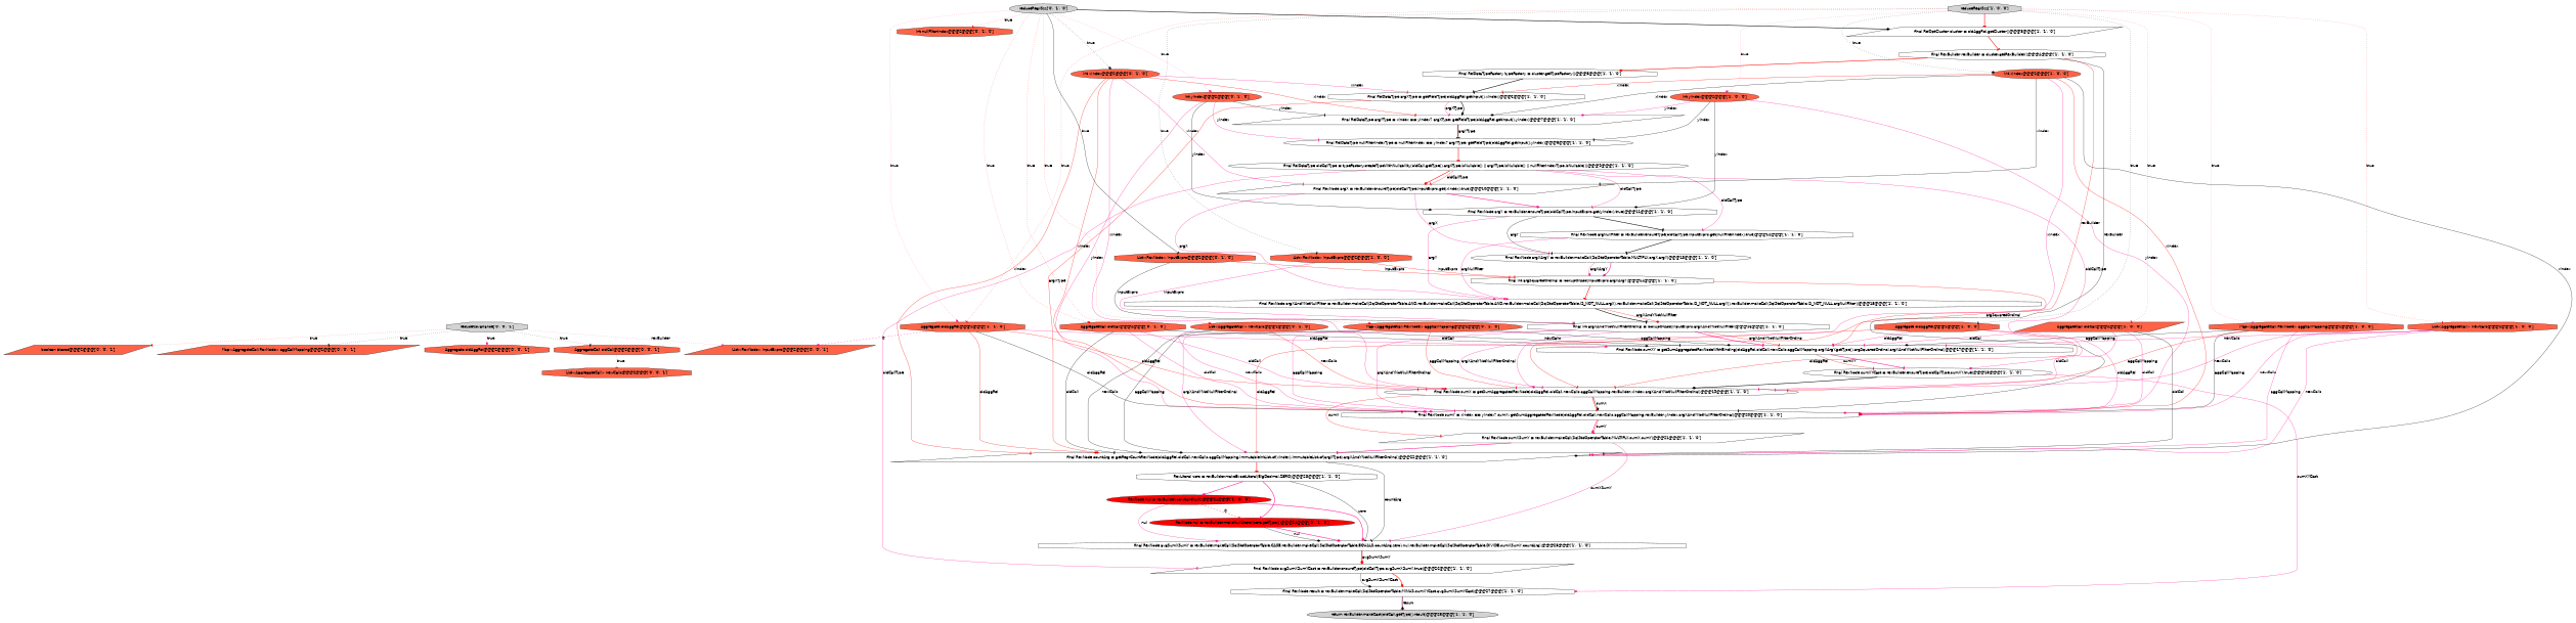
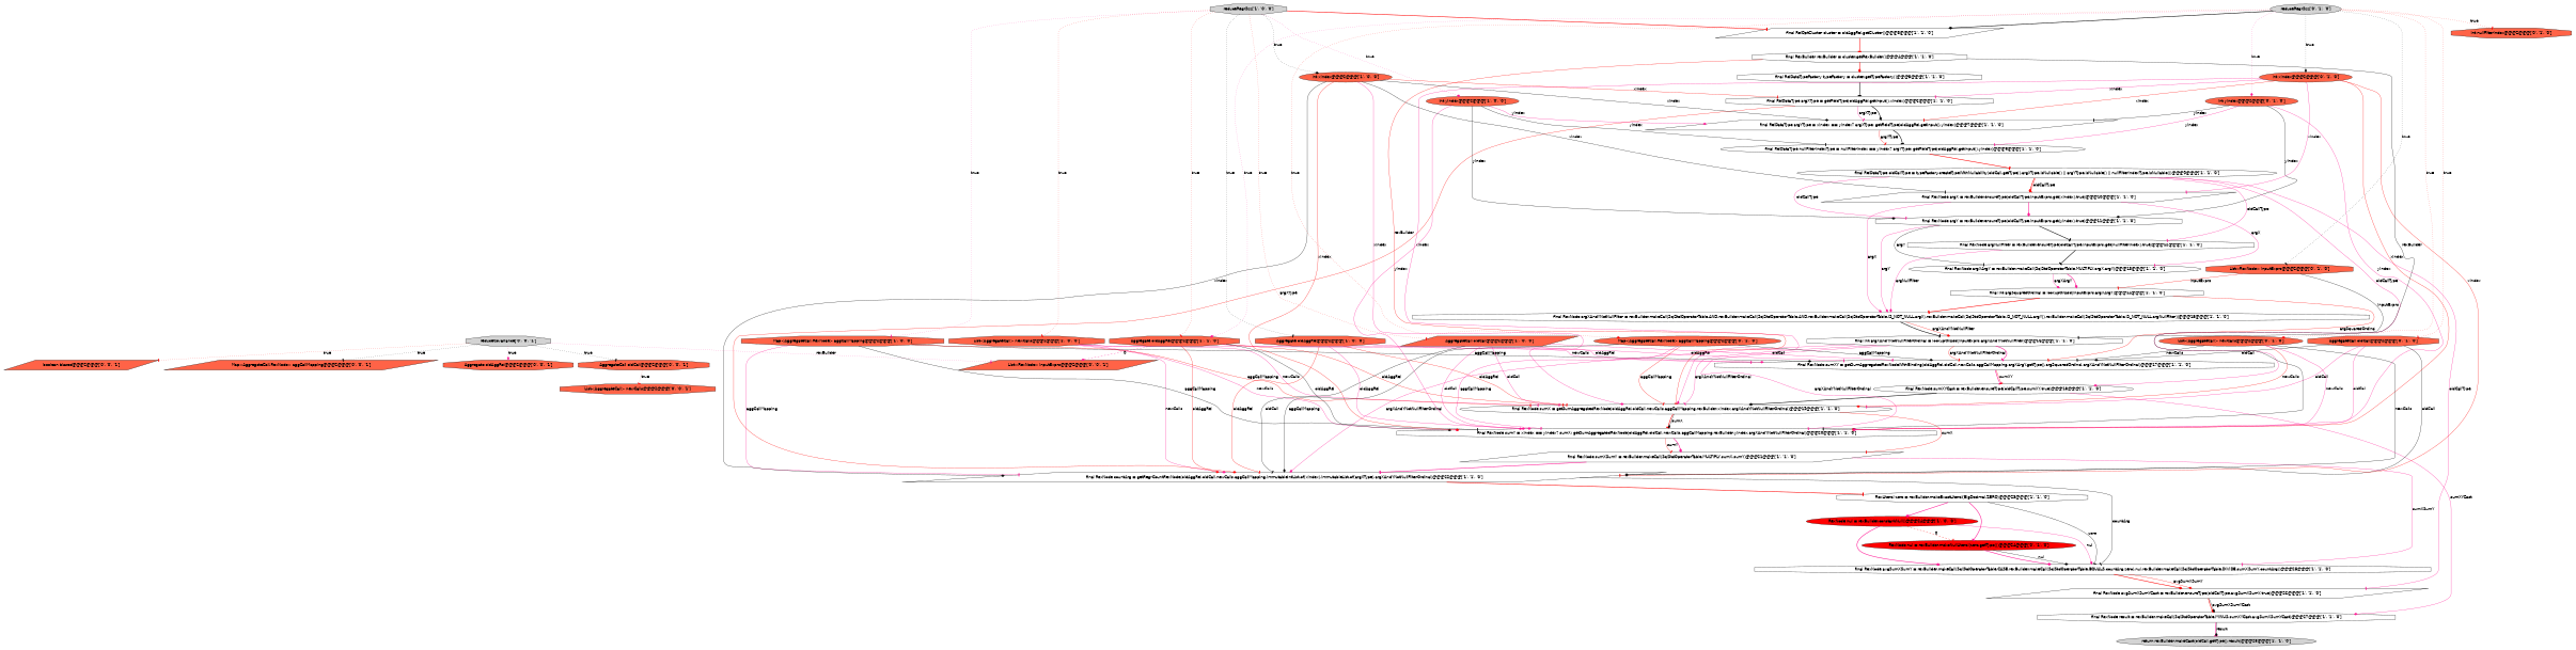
  digraph {
    fontname="DejaVu Sans"
    node [fillcolor=white fontname="DejaVu Sans" shape=octagon style=filled]
    edge [arrowhead=tee color=deeppink fontname="DejaVu Sans" style=solid]
    n1 [fillcolor=tomato label="Aggregate oldAggRel@@@2@@@['0', '0', '1']"]
    n2 [label="final RexNode sumXY = getSumAggregatedRexNodeWithBinding(oldAggRel,oldCall,newCalls,aggCallMapping,argXArgY.getType(),argSquaredOrdinal,argXAndYNotNullFilterOrdinal)@@@17@@@['1', '1', '0']"]
    n3 [label="final RexNode sumXYCast = rexBuilder.ensureType(oldCallType,sumXY,true)@@@18@@@['1', '1', '0']" shape=ellipse]
    n4 [label="final RexNode sumX = getSumAggregatedRexNode(oldAggRel,oldCall,newCalls,aggCallMapping,rexBuilder,xIndex,argXAndYNotNullFilterOrdinal)@@@19@@@['1', '1', '0']" shape=ellipse]
    n5 [label="final RexNode result = rexBuilder.makeCall(SqlStdOperatorTable.MINUS,sumXYCast,avgSumXSumYCast)@@@27@@@['1', '1', '0']"]
    n6 [fillcolor=tomato label="List<AggregateCall> newCalls@@@2@@@['1', '0', '0']"]
    n7 [label="final RexNode countArg = getRegrCountRexNode(oldAggRel,oldCall,newCalls,aggCallMapping,ImmutableIntList.of(xIndex),ImmutableList.of(argXType),argXAndYNotNullFilterOrdinal)@@@22@@@['1', '1', '0']" shape=parallelogram]
    n8 [label="final RexNode sumY = xIndex == yIndex? sumX: getSumAggregatedRexNode(oldAggRel,oldCall,newCalls,aggCallMapping,rexBuilder,yIndex,argXAndYNotNullFilterOrdinal)@@@20@@@['1', '1', '0']"]
    n9 [label="final RexNode avgSumXSumY = rexBuilder.makeCall(SqlStdOperatorTable.CASE,rexBuilder.makeCall(SqlStdOperatorTable.EQUALS,countArg,zero),nul,rexBuilder.makeCall(SqlStdOperatorTable.DIVIDE,sumXSumY,countArg))@@@25@@@['1', '1', '0']"]
    n10 [label="RexLiteral zero = rexBuilder.makeExactLiteral(BigDecimal.ZERO)@@@23@@@['1', '1', '0']"]
    n11 [label="final RexNode sumXSumY = rexBuilder.makeCall(SqlStdOperatorTable.MULTIPLY,sumX,sumY)@@@21@@@['1', '1', '0']" shape=parallelogram]
    n12 [fillcolor=red label="RexNode nul = rexBuilder.constantNull()@@@24@@@['1', '0', '0']" shape=ellipse]
    n13 [fillcolor=red label="RexNode nul = rexBuilder.makeNullLiteral(zero.getType())@@@24@@@['0', '1', '0']" shape=ellipse]
    n14 [label="final RexNode avgSumXSumYCast = rexBuilder.ensureType(oldCallType,avgSumXSumY,true)@@@26@@@['1', '1', '0']" shape=parallelogram]
    n15 [fillcolor=tomato label="AggregateCall oldCall@@@2@@@['0', '0', '1']"]
    n16 [fillcolor=tomato label="List<AggregateCall> newCalls@@@2@@@['0', '0', '1']"]
    n17 [fillcolor=lightgray label="return rexBuilder.makeCast(oldCall.getType(),result)@@@28@@@['1', '1', '0']" shape=ellipse]
    n18 [fillcolor=tomato label="List<RexNode> inputExprs@@@2@@@['0', '1', '0']"]
    n19 [label="final int argXAndYNotNullFilterOrdinal = lookupOrAdd(inputExprs,argXAndYNotNullFilter)@@@16@@@['1', '1', '0']"]
    n20 [label="final int argSquaredOrdinal = lookupOrAdd(inputExprs,argXArgY)@@@14@@@['1', '1', '0']"]
    n21 [label="final RexNode argXAndYNotNullFilter = rexBuilder.makeCall(SqlStdOperatorTable.AND,rexBuilder.makeCall(SqlStdOperatorTable.AND,rexBuilder.makeCall(SqlStdOperatorTable.IS_NOT_NULL,argX),rexBuilder.makeCall(SqlStdOperatorTable.IS_NOT_NULL,argY)),rexBuilder.makeCall(SqlStdOperatorTable.IS_NOT_NULL,argNullFilter))@@@15@@@['1', '1', '0']"]
    n22 [label="final RexNode argXArgY = rexBuilder.makeCall(SqlStdOperatorTable.MULTIPLY,argX,argY)@@@13@@@['1', '1', '0']" shape=ellipse]
    n23 [fillcolor=tomato label="Map<AggregateCall,RexNode> aggCallMapping@@@2@@@['1', '0', '0']"]
    n24 [label="final RelDataType argXType = getFieldType(oldAggRel.getInput(),xIndex)@@@6@@@['1', '1', '0']"]
    n25 [label="final RelDataType argYType = xIndex == yIndex? argXType: getFieldType(oldAggRel.getInput(),yIndex)@@@7@@@['1', '1', '0']" shape=parallelogram]
    n26 [label="final RelDataType nullFilterIndexType = nullFilterIndex == yIndex? argYType: getFieldType(oldAggRel.getInput(),yIndex)@@@8@@@['1', '1', '0']" shape=ellipse]
    n27 [fillcolor=tomato label="int yIndex@@@2@@@['0', '1', '0']" shape=ellipse]
    n28 [label="final RexNode argY = rexBuilder.ensureType(oldCallType,inputExprs.get(yIndex),true)@@@11@@@['1', '1', '0']"]
    n29 [label="final RelDataType oldCallType = typeFactory.createTypeWithNullability(oldCall.getType(),argXType.isNullable() || argYType.isNullable() || nullFilterIndexType.isNullable())@@@9@@@['1', '1', '0']" shape=ellipse]
    n30 [label="final RexNode argNullFilter = rexBuilder.ensureType(oldCallType,inputExprs.get(nullFilterIndex),true)@@@12@@@['1', '1', '0']"]
    n31 [fillcolor=tomato label="boolean biased@@@2@@@['0', '0', '1']" shape=parallelogram]
    n32 [fillcolor=tomato label="AggregateCall oldCall@@@2@@@['0', '1', '0']"]
    n33 [fillcolor=tomato label="Aggregate oldAggRel@@@2@@@['1', '0', '0']"]
    n34 [label="final RexNode argX = rexBuilder.ensureType(oldCallType,inputExprs.get(xIndex),true)@@@10@@@['1', '1', '0']" shape=parallelogram]
    n35 [label="final RelDataTypeFactory typeFactory = cluster.getTypeFactory()@@@5@@@['1', '1', '0']"]
    n36 [fillcolor=tomato label="int xIndex@@@2@@@['0', '1', '0']" shape=ellipse]
    n37 [fillcolor=tomato label="int nullFilterIndex@@@2@@@['0', '1', '0']"]
    n38 [fillcolor=lightgray label="reduceRegrSzz['0', '1', '0']" shape=ellipse]
    n39 [fillcolor=tomato label="Aggregate oldAggRel@@@2@@@['1', '1', '0']"]
    n40 [label="final RelOptCluster cluster = oldAggRel.getCluster()@@@3@@@['1', '1', '0']" shape=parallelogram]
    n41 [fillcolor=tomato label="List<AggregateCall> newCalls@@@2@@@['0', '1', '0']" shape=ellipse]
    n42 [fillcolor=tomato label="Map<AggregateCall,RexNode> aggCallMapping@@@2@@@['0', '1', '0']" shape=ellipse]
    n43 [fillcolor=tomato label="List<RexNode> inputExprs@@@2@@@['0', '0', '1']" shape=parallelogram]
    n44 [label="final RexBuilder rexBuilder = cluster.getRexBuilder()@@@4@@@['1', '1', '0']"]
    n45 [fillcolor=tomato label="AggregateCall oldCall@@@2@@@['1', '0', '0']" shape=parallelogram]
    n46 [fillcolor=lightgray label="reduceRegrSzz['1', '0', '0']"]
    n47 [fillcolor=tomato label="int yIndex@@@2@@@['1', '0', '0']" shape=ellipse]
    n48 [fillcolor=tomato label="int xIndex@@@2@@@['1', '0', '0']" shape=ellipse]
-   n49 [fillcolor=tomato label="List<RexNode> inputExprs@@@2@@@['1', '0', '0']"]
    n50 [fillcolor=lightgray label="reduceCovariance['0', '0', '1']"]
    n51 [fillcolor=tomato label="Map<AggregateCall,RexNode> aggCallMapping@@@2@@@['0', '0', '1']" shape=parallelogram]
    n2 -> n3 [style=bold]
    n2 -> n3 [color=red label=sumXY]
    n3 -> n4 [arrowhead=diamond color=black style=bold]
    n3 -> n5 [arrowhead=diamond label=sumXYCast]
    n4 -> n8 [color=red style=bold]
    n4 -> n8 [arrowhead=diamond color=black label=sumX]
    n4 -> n11 [color=red label=sumX]
    n5 -> n17 [style=bold]
    n5 -> n17 [arrowhead=diamond color=black label=result]
    n6 -> n2 [label=newCalls]
    n6 -> n4 [label=newCalls]
    n6 -> n7 [arrowhead=diamond label=newCalls]
    n6 -> n8 [arrowhead=diamond label=newCalls]
    n7 -> n9 [color=black label=countArg]
    n7 -> n10 [color=red style=bold]
    n8 -> n11 [color=red label=sumY]
    n8 -> n11 [arrowhead=diamond style=bold]
    n9 -> n14 [arrowhead=diamond color=red label=avgSumXSumY]
    n9 -> n14 [arrowhead=diamond color=red style=bold]
    n10 -> n9 [color=black label=zero]
    n10 -> n12 [arrowhead=diamond style=bold]
    n10 -> n13 [style=bold]
    n11 -> n7 [style=bold]
    n11 -> n9 [label=sumXSumY]
    n12 -> n9 [arrowhead=diamond label=nul]
    n12 -> n9 [arrowhead=diamond style=bold]
    n12 -> n13 [color=red label=0 style=dashed]
    n13 -> n9 [arrowhead=diamond style=bold]
    n13 -> n9 [arrowhead=diamond color=black label=nul]
    n14 -> n5 [arrowhead=diamond color=red style=bold]
    n14 -> n5 [arrowhead=diamond color=black label=avgSumXSumYCast]
    n15 -> n16 [color=red label=true style=dotted]
    n18 -> n19 [color=black label=inputExprs]
    n18 -> n20 [color=red label=inputExprs]
    n19 -> n2 [color=red label=argXAndYNotNullFilterOrdinal]
    n19 -> n2 [style=bold]
    n19 -> n4 [label=argXAndYNotNullFilterOrdinal]
    n19 -> n7 [arrowhead=diamond label=argXAndYNotNullFilterOrdinal]
    n19 -> n8 [label=argXAndYNotNullFilterOrdinal]
    n20 -> n2 [color=red label=argSquaredOrdinal]
    n20 -> n21 [color=red style=bold]
    n21 -> n19 [arrowhead=diamond color=red label=argXAndYNotNullFilter]
    n21 -> n19 [color=black style=bold]
    n22 -> n20 [arrowhead=diamond style=bold]
    n22 -> n20 [arrowhead=diamond label=argXArgY]
    n23 -> n2 [arrowhead=diamond color=black label=aggCallMapping]
    n23 -> n4 [color=red label=aggCallMapping]
    n23 -> n7 [label=aggCallMapping]
    n23 -> n8 [color=black label=aggCallMapping]
    n24 -> n7 [arrowhead=diamond color=red label=argXType]
    n24 -> n25 [arrowhead=diamond color=black style=bold]
    n24 -> n25 [label=argXType]
    n25 -> n26 [color=black style=bold]
    n25 -> n26 [color=red label=argYType]
    n26 -> n29 [color=red style=bold]
    n27 -> n8 [arrowhead=diamond label=yIndex]
    n27 -> n25 [color=black label=yIndex]
    n27 -> n26 [label=yIndex]
    n27 -> n28 [arrowhead=diamond color=black label=yIndex]
    n28 -> n21 [arrowhead=diamond label=argY]
    n28 -> n22 [color=black label=argY]
    n28 -> n30 [color=black style=bold]
    n29 -> n3 [arrowhead=diamond label=oldCallType]
    n29 -> n14 [label=oldCallType]
    n29 -> n28 [label=oldCallType]
    n29 -> n30 [label=oldCallType]
    n29 -> n34 [arrowhead=diamond color=red style=bold]
    n29 -> n34 [color=red label=oldCallType]
    n30 -> n21 [arrowhead=diamond label=argNullFilter]
    n30 -> n22 [color=black style=bold]
    n32 -> n2 [arrowhead=diamond color=black label=oldCall]
    n32 -> n4 [label=oldCall]
    n32 -> n7 [color=black label=oldCall]
    n32 -> n8 [label=oldCall]
    n33 -> n2 [label=oldAggRel]
    n33 -> n4 [color=red label=oldAggRel]
    n33 -> n7 [color=red label=oldAggRel]
    n33 -> n8 [arrowhead=diamond label=oldAggRel]
    n34 -> n21 [arrowhead=diamond label=argX]
    n34 -> n22 [label=argX]
    n34 -> n28 [arrowhead=diamond style=bold]
    n35 -> n24 [color=black style=bold]
    n36 -> n4 [arrowhead=diamond label=xIndex]
    n36 -> n7 [color=red label=xIndex]
    n36 -> n8 [color=red label=xIndex]
    n36 -> n24 [label=xIndex]
    n36 -> n25 [color=red label=xIndex]
    n36 -> n34 [label=xIndex]
-   n38 -> n18 [color=black label=true]
+   n38 -> n18 [color=black label=true style=dotted]
    n38 -> n27 [arrowhead=diamond label=true style=dotted]
-   n38 -> n32 [arrowhead=diamond color=red label=true style=dotted]
+   n38 -> n32 [color=red label=true style=dotted]
    n38 -> n36 [arrowhead=diamond color=black label=true style=dotted]
    n38 -> n37 [color=red label=true style=dotted]
    n38 -> n39 [arrowhead=diamond label=true style=dotted]
    n38 -> n40 [arrowhead=diamond color=black style=bold]
    n38 -> n41 [arrowhead=diamond color=red label=true style=dotted]
    n38 -> n42 [arrowhead=diamond color=red label=true style=dotted]
    n39 -> n2 [arrowhead=diamond label=oldAggRel]
    n39 -> n4 [color=red label=oldAggRel]
    n39 -> n7 [arrowhead=diamond color=red label=oldAggRel]
    n39 -> n8 [arrowhead=diamond color=black label=oldAggRel]
    n39 -> n43 [arrowhead=diamond label=0 style=dashed]
    n40 -> n44 [color=red style=bold]
    n41 -> n2 [color=black label=newCalls]
    n41 -> n4 [arrowhead=diamond color=red label=newCalls]
    n41 -> n7 [arrowhead=diamond color=black label=newCalls]
    n41 -> n8 [arrowhead=diamond label=newCalls]
    n42 -> n2 [arrowhead=diamond color=black label=aggCallMapping]
    n42 -> n4 [color=red label=aggCallMapping]
    n42 -> n7 [arrowhead=diamond color=black label=aggCallMapping]
    n42 -> n8 [label=aggCallMapping]
    n44 -> n4 [color=red label=rexBuilder]
    n44 -> n8 [color=black label=rexBuilder]
    n44 -> n35 [arrowhead=diamond color=red style=bold]
    n45 -> n2 [label=oldCall]
    n45 -> n4 [label=oldCall]
    n45 -> n7 [color=black label=oldCall]
    n45 -> n8 [arrowhead=diamond label=oldCall]
    n46 -> n6 [color=red label=true style=dotted]
    n46 -> n23 [label=true style=dotted]
    n46 -> n33 [color=black label=true style=dotted]
    n46 -> n39 [color=red label=true style=dotted]
    n46 -> n40 [color=red style=bold]
    n46 -> n45 [color=red label=true style=dotted]
    n46 -> n47 [arrowhead=diamond label=true style=dotted]
    n46 -> n48 [arrowhead=diamond color=black label=true style=dotted]
-   n46 -> n49 [color=black label=true style=dotted]
    n47 -> n8 [arrowhead=diamond label=yIndex]
    n47 -> n25 [arrowhead=diamond label=yIndex]
    n47 -> n26 [color=black label=yIndex]
    n47 -> n28 [arrowhead=diamond color=black label=yIndex]
    n48 -> n4 [arrowhead=diamond label=xIndex]
    n48 -> n7 [arrowhead=diamond color=black label=xIndex]
    n48 -> n8 [arrowhead=diamond color=red label=xIndex]
    n48 -> n24 [color=red label=xIndex]
    n48 -> n25 [arrowhead=diamond color=black label=xIndex]
    n48 -> n34 [color=black label=xIndex]
-   n49 -> n19 [label=inputExprs]
-   n49 -> n20 [color=red label=inputExprs]
    n50 -> n1 [arrowhead=diamond label=true style=dotted]
    n50 -> n15 [color=black label=true style=dotted]
    n50 -> n31 [color=red label=true style=dotted]
    n50 -> n43 [label=rexBuilder style=dotted]
    n50 -> n51 [color=black label=true style=dotted]
  }
